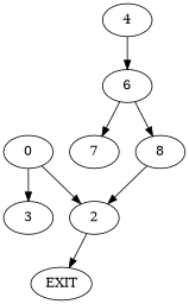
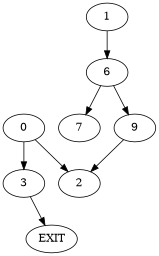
  digraph {
    n1 [label=0]
    2
    3
    n4 [label=EXIT]
-   4
+   4 [label=1]
    6
    7
-   8
+   8 [label=9]
    n1 -> 2
    n1 -> 3
-   2 -> n4
+   3 -> n4
    4 -> 6
    6 -> 7
    6 -> 8
    8 -> 2
  }
